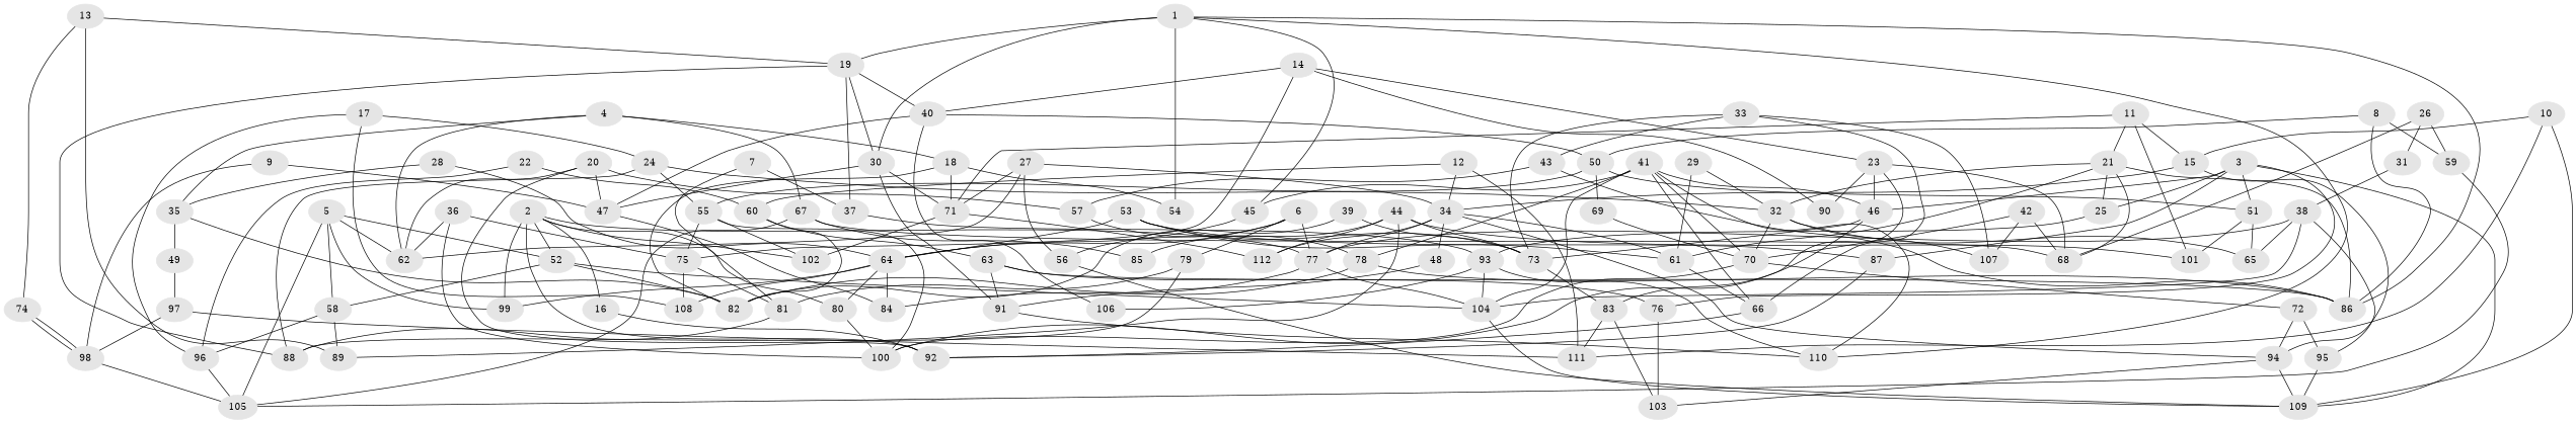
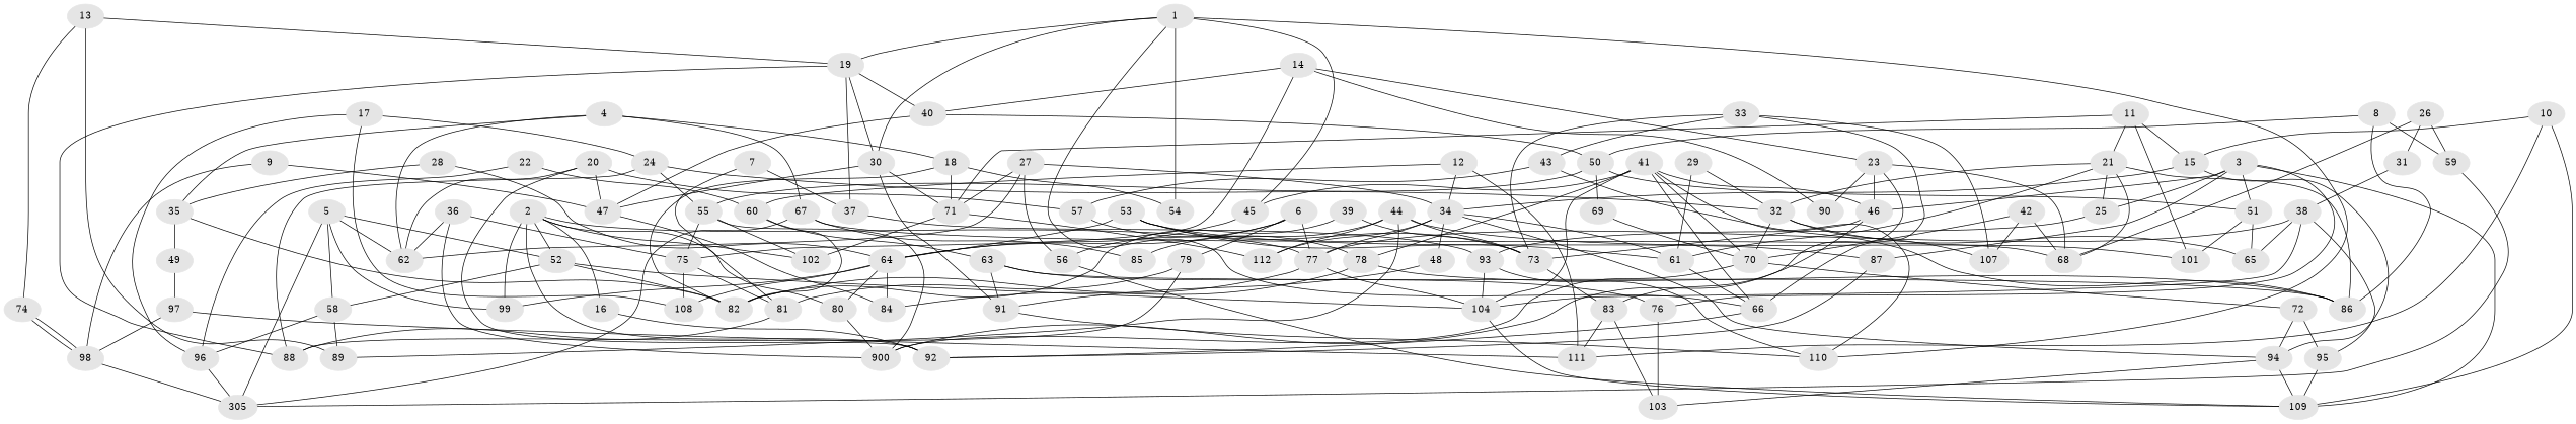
  graph {
    node [color=gray90 style=filled]
    1
    19
    30
    45
    54
    86
    110
    37
    40
    88
    47
    71
    91
    64
    2
    16
    52
    77
    80
    92
    99
    102
    58
    82
    104
-   100
+   100 [label=900]
    3
    25
    46
    51
    76
    87
    109
    93
    73
    83
    101
    65
    103
    4
    18
    35
    62
    67
    49
-   105
+   105 [label=305]
    68
    85
    5
    89
    96
    6
    56
    79
    108
    84
    81
    7
    8
    50
    59
    55
    69
    9
    98
    10
    15
    111
    34
    94
    11
    21
    32
    61
    112
    12
    60
    48
    63
    13
    74
    14
    23
    75
    90
-   106
    17
    24
    20
    57
    78
    70
    107
    66
    22
    26
    31
    38
    27
    28
    29
    95
    72
    33
    43
    97
    36
    39
    41
    42
    44
    53
    1 -- 19
    1 -- 30
    1 -- 45
    1 -- 54
-   1 -- 86
+   1 -- 66
    1 -- 110
    19 -- 30
    19 -- 37
    19 -- 40
    19 -- 88
    30 -- 47
    30 -- 71
    30 -- 91
    45 -- 64
    37 -- 93
    40 -- 47
    40 -- 50
-   40 -- 106
    47 -- 84
    71 -- 102
    71 -- 112
    91 -- 110
    64 -- 80
    64 -- 99
    64 -- 108
    64 -- 84
    2 -- 16
    2 -- 52
    2 -- 77
    2 -- 80
    2 -- 92
    2 -- 99
    2 -- 102
    16 -- 92
    52 -- 58
    52 -- 82
    52 -- 104
    77 -- 82
    77 -- 104
    80 -- 100
    58 -- 89
    58 -- 96
    104 -- 109
    3 -- 25
    3 -- 46
    3 -- 51
    3 -- 76
    3 -- 87
    3 -- 109
    25 -- 93
    46 -- 73
    46 -- 83
    51 -- 101
    51 -- 65
    76 -- 103
    87 -- 92
    93 -- 110
    93 -- 104
-   93 -- 106
    73 -- 83
    83 -- 103
    83 -- 111
    4 -- 18
    4 -- 35
    4 -- 62
    4 -- 67
    18 -- 54
    18 -- 71
    18 -- 82
    35 -- 82
    35 -- 49
    67 -- 105
    67 -- 68
    67 -- 85
    49 -- 97
    5 -- 52
    5 -- 99
    5 -- 58
    5 -- 62
    5 -- 105
    96 -- 105
    6 -- 64
    6 -- 77
    6 -- 56
    6 -- 79
    56 -- 109
    79 -- 88
    79 -- 81
    81 -- 88
    7 -- 37
    7 -- 81
    8 -- 86
    8 -- 50
    8 -- 59
    50 -- 51
    50 -- 55
    50 -- 69
    59 -- 105
    55 -- 102
    55 -- 100
    55 -- 75
    69 -- 70
    9 -- 47
    9 -- 98
    98 -- 105
    10 -- 109
    10 -- 15
    10 -- 111
    15 -- 34
    15 -- 94
    34 -- 77
    34 -- 94
    34 -- 61
    34 -- 112
    34 -- 48
    94 -- 109
    94 -- 103
    11 -- 71
    11 -- 101
    11 -- 15
    11 -- 21
    21 -- 86
    21 -- 25
    21 -- 68
    21 -- 32
    21 -- 61
    32 -- 65
    32 -- 70
    32 -- 107
    61 -- 66
    12 -- 111
    12 -- 34
    12 -- 60
    60 -- 82
    60 -- 63
    48 -- 91
    63 -- 86
    63 -- 91
    63 -- 76
    13 -- 19
    13 -- 89
    13 -- 74
    74 -- 98
    74 -- 98
    14 -- 40
    14 -- 23
    14 -- 75
    14 -- 90
    23 -- 100
    23 -- 46
    23 -- 68
    23 -- 90
    75 -- 108
    75 -- 81
    17 -- 96
    17 -- 108
    17 -- 24
    24 -- 88
    24 -- 55
    24 -- 32
    20 -- 47
    20 -- 92
    20 -- 62
    20 -- 57
    57 -- 78
    78 -- 86
    78 -- 84
    70 -- 100
    70 -- 72
    66 -- 92
    22 -- 96
    22 -- 60
    26 -- 68
    26 -- 59
    26 -- 31
    31 -- 38
    38 -- 77
    38 -- 104
    38 -- 65
    38 -- 95
    27 -- 71
    27 -- 62
    27 -- 56
    27 -- 34
    28 -- 64
    28 -- 35
    29 -- 32
    29 -- 61
    95 -- 109
    72 -- 94
    72 -- 95
    33 -- 73
    33 -- 107
    33 -- 66
    33 -- 43
    43 -- 86
    43 -- 57
    97 -- 98
    97 -- 111
    36 -- 100
    36 -- 62
    36 -- 75
    39 -- 82
    39 -- 73
    41 -- 45
    41 -- 110
    41 -- 104
    41 -- 46
    41 -- 78
    41 -- 70
    41 -- 66
    42 -- 68
    42 -- 70
    42 -- 107
    44 -- 73
    44 -- 101
    44 -- 85
    44 -- 89
    44 -- 112
    53 -- 64
    53 -- 87
    53 -- 73
    53 -- 61
  }
